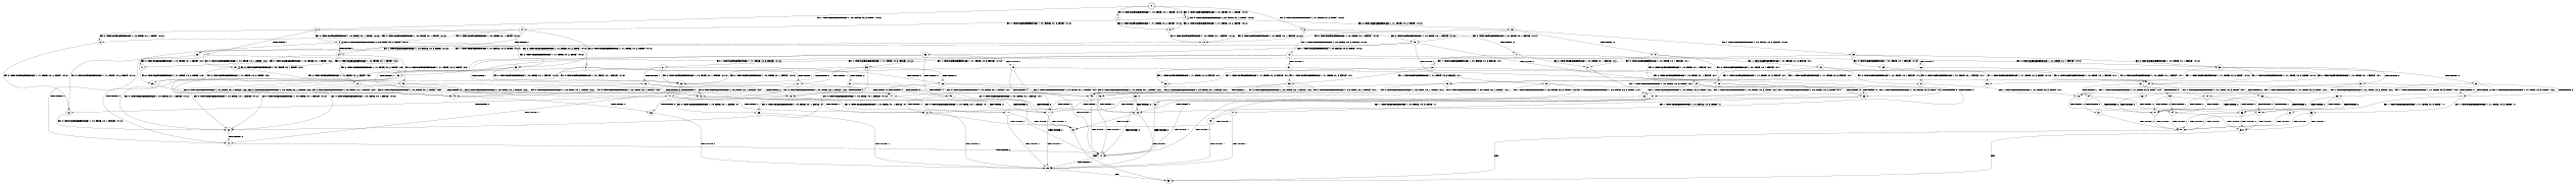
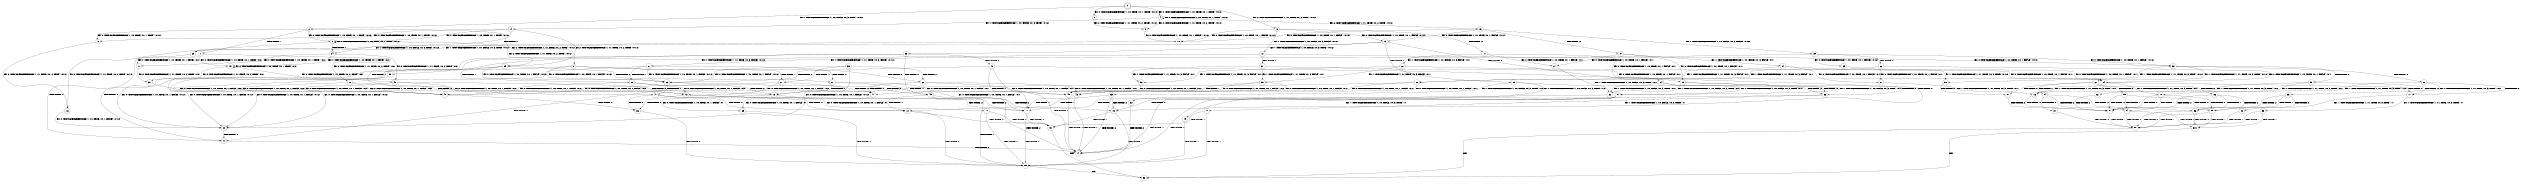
  digraph {
    fontname="DejaVu Serif"
    node [fontname="DejaVu Serif" shape=circle]
    edge [fontname="DejaVu Serif"]
    0 [peripheries=2]
    1
    2
    3
    4
    5
    6
    7
    8
    9
    10
    11
    12
    13
    14
    15
    16
    17
    18
    19
    20
    21
    22
    23
    24
    25
    26
    27
    28
    29
    30
    31
    32
    33
    34
    35
    36
    37
    38
    39
    40
    41
    42
    43
    44
    45
    46
    47
    49
    50
    51
    52
    53
    54
    55
    56
    57
    58
    59
    60
    61
    62
    63
    48
    64
    65
    66
    67
    68
    69
    70
    71
    72
    73
    74
    75
    76
    77
    78
    79
    80
+   81
    82
    83
    84
    85
    86
    87
    88
    89
    90
    91
    92
    93
    94
    95
    96
    97
    98
    99
    n101 [label=300]
    0 -> 1 [label="EX !0 !ATOMIC_EXCH_BRANCH (1, +0, TRUE, +0, 1, TRUE) !:0:1:2:"]
    0 -> 2 [label="EX !1 !ATOMIC_EXCH_BRANCH (1, +0, FALSE, +0, 3, TRUE) !:0:1:2:"]
    0 -> 3 [label="EX !2 !ATOMIC_EXCH_BRANCH (1, +1, TRUE, +0, 2, TRUE) !:0:1:2:"]
    0 -> 4 [label="EX !0 !ATOMIC_EXCH_BRANCH (1, +0, TRUE, +0, 1, TRUE) !:0:1:2:"]
    1 -> 5 [label="EX !2 !ATOMIC_EXCH_BRANCH (1, +1, TRUE, +0, 2, TRUE) !:0:1:2:"]
    2 -> 6 [label="EX !0 !ATOMIC_EXCH_BRANCH (1, +0, TRUE, +0, 1, TRUE) !:0:1:2:"]
    2 -> 7 [label="TERMINATE !1"]
    2 -> 8 [label="EX !2 !ATOMIC_EXCH_BRANCH (1, +1, TRUE, +0, 2, TRUE) !:0:1:2:"]
    2 -> 9 [label="EX !0 !ATOMIC_EXCH_BRANCH (1, +0, TRUE, +0, 1, TRUE) !:0:1:2:"]
    3 -> 10 [label="EX !0 !ATOMIC_EXCH_BRANCH (1, +0, TRUE, +0, 1, FALSE) !:0:1:2:"]
    3 -> 11 [label="TERMINATE !2"]
    3 -> 12 [label="EX !1 !ATOMIC_EXCH_BRANCH (1, +0, FALSE, +0, 3, FALSE) !:0:1:2:"]
    3 -> 13 [label="EX !0 !ATOMIC_EXCH_BRANCH (1, +0, TRUE, +0, 1, FALSE) !:0:1:2:"]
    4 -> 4 [label="EX !0 !ATOMIC_EXCH_BRANCH (1, +0, TRUE, +0, 1, TRUE) !:0:1:2:"]
    4 -> 5 [label="EX !2 !ATOMIC_EXCH_BRANCH (1, +1, TRUE, +0, 2, TRUE) !:0:1:2:"]
    4 -> 14 [label="EX !1 !ATOMIC_EXCH_BRANCH (1, +0, FALSE, +0, 3, TRUE) !:0:1:2:"]
    4 -> 15 [label="EX !2 !ATOMIC_EXCH_BRANCH (1, +1, TRUE, +0, 2, TRUE) !:0:1:2:"]
    5 -> 10 [label="EX !0 !ATOMIC_EXCH_BRANCH (1, +0, TRUE, +0, 1, FALSE) !:0:1:2:"]
    6 -> 16 [label="EX !2 !ATOMIC_EXCH_BRANCH (1, +1, TRUE, +0, 2, TRUE) !:0:1:2:"]
    7 -> 17 [label="EX !0 !ATOMIC_EXCH_BRANCH (1, +0, TRUE, +0, 1, TRUE) !:0:2:"]
    7 -> 18 [label="EX !2 !ATOMIC_EXCH_BRANCH (1, +1, TRUE, +0, 2, TRUE) !:0:2:"]
    7 -> 19 [label="EX !0 !ATOMIC_EXCH_BRANCH (1, +0, TRUE, +0, 1, TRUE) !:0:2:"]
    8 -> 20 [label="EX !0 !ATOMIC_EXCH_BRANCH (1, +0, TRUE, +0, 1, FALSE) !:0:1:2:"]
    8 -> 21 [label="TERMINATE !1"]
    8 -> 22 [label="TERMINATE !2"]
    8 -> 23 [label="EX !0 !ATOMIC_EXCH_BRANCH (1, +0, TRUE, +0, 1, FALSE) !:0:1:2:"]
    9 -> 9 [label="EX !0 !ATOMIC_EXCH_BRANCH (1, +0, TRUE, +0, 1, TRUE) !:0:1:2:"]
    9 -> 16 [label="EX !2 !ATOMIC_EXCH_BRANCH (1, +1, TRUE, +0, 2, TRUE) !:0:1:2:"]
    9 -> 24 [label="TERMINATE !1"]
    9 -> 25 [label="EX !2 !ATOMIC_EXCH_BRANCH (1, +1, TRUE, +0, 2, TRUE) !:0:1:2:"]
    10 -> 26 [label="EX !1 !ATOMIC_EXCH_BRANCH (1, +0, FALSE, +0, 3, TRUE) !:0:1:2:"]
    11 -> 27 [label="EX !0 !ATOMIC_EXCH_BRANCH (1, +0, TRUE, +0, 1, FALSE) !:0:1:"]
    11 -> 28 [label="EX !1 !ATOMIC_EXCH_BRANCH (1, +0, FALSE, +0, 3, FALSE) !:0:1:"]
    11 -> 29 [label="EX !0 !ATOMIC_EXCH_BRANCH (1, +0, TRUE, +0, 1, FALSE) !:0:1:"]
    12 -> 30 [label="EX !1 !ATOMIC_EXCH_BRANCH (1, +1, TRUE, +0, 3, FALSE) !:0:1:2:"]
    12 -> 31 [label="TERMINATE !2"]
    12 -> 32 [label="EX !0 !ATOMIC_EXCH_BRANCH (1, +0, TRUE, +0, 1, FALSE) !:0:1:2:"]
-   12 -> 33 [label="EX !1 !ATOMIC_EXCH_BRANCH (1, +1, TRUE, +0, 3, FALSE) !:0:1:2:"]
    13 -> 26 [label="EX !1 !ATOMIC_EXCH_BRANCH (1, +0, FALSE, +0, 3, TRUE) !:0:1:2:"]
    13 -> 34 [label="TERMINATE !2"]
    13 -> 35 [label="TERMINATE !0"]
    13 -> 36 [label="EX !1 !ATOMIC_EXCH_BRANCH (1, +0, FALSE, +0, 3, TRUE) !:0:1:2:"]
    14 -> 6 [label="EX !0 !ATOMIC_EXCH_BRANCH (1, +0, TRUE, +0, 1, TRUE) !:0:1:2:"]
    14 -> 9 [label="EX !0 !ATOMIC_EXCH_BRANCH (1, +0, TRUE, +0, 1, TRUE) !:0:1:2:"]
    14 -> 24 [label="TERMINATE !1"]
    14 -> 25 [label="EX !2 !ATOMIC_EXCH_BRANCH (1, +1, TRUE, +0, 2, TRUE) !:0:1:2:"]
    15 -> 10 [label="EX !0 !ATOMIC_EXCH_BRANCH (1, +0, TRUE, +0, 1, FALSE) !:0:1:2:"]
    15 -> 13 [label="EX !0 !ATOMIC_EXCH_BRANCH (1, +0, TRUE, +0, 1, FALSE) !:0:1:2:"]
    15 -> 37 [label="TERMINATE !2"]
    15 -> 38 [label="EX !1 !ATOMIC_EXCH_BRANCH (1, +0, FALSE, +0, 3, FALSE) !:0:1:2:"]
    16 -> 20 [label="EX !0 !ATOMIC_EXCH_BRANCH (1, +0, TRUE, +0, 1, FALSE) !:0:1:2:"]
    17 -> 39 [label="EX !2 !ATOMIC_EXCH_BRANCH (1, +1, TRUE, +0, 2, TRUE) !:0:2:"]
    18 -> 40 [label="EX !0 !ATOMIC_EXCH_BRANCH (1, +0, TRUE, +0, 1, FALSE) !:0:2:"]
    18 -> 41 [label="TERMINATE !2"]
    18 -> 42 [label="EX !0 !ATOMIC_EXCH_BRANCH (1, +0, TRUE, +0, 1, FALSE) !:0:2:"]
    19 -> 19 [label="EX !0 !ATOMIC_EXCH_BRANCH (1, +0, TRUE, +0, 1, TRUE) !:0:2:"]
    19 -> 39 [label="EX !2 !ATOMIC_EXCH_BRANCH (1, +1, TRUE, +0, 2, TRUE) !:0:2:"]
    19 -> 43 [label="EX !2 !ATOMIC_EXCH_BRANCH (1, +1, TRUE, +0, 2, TRUE) !:0:2:"]
    20 -> 44 [label="TERMINATE !0"]
    21 -> 40 [label="EX !0 !ATOMIC_EXCH_BRANCH (1, +0, TRUE, +0, 1, FALSE) !:0:2:"]
    21 -> 41 [label="TERMINATE !2"]
    21 -> 42 [label="EX !0 !ATOMIC_EXCH_BRANCH (1, +0, TRUE, +0, 1, FALSE) !:0:2:"]
    22 -> 41 [label="TERMINATE !1"]
    22 -> 45 [label="EX !0 !ATOMIC_EXCH_BRANCH (1, +0, TRUE, +0, 1, FALSE) !:0:1:"]
    22 -> 46 [label="EX !0 !ATOMIC_EXCH_BRANCH (1, +0, TRUE, +0, 1, FALSE) !:0:1:"]
    23 -> 44 [label="TERMINATE !0"]
    23 -> 47 [label="TERMINATE !1"]
    23 -> 49 [label="TERMINATE !0"]
    24 -> 17 [label="EX !0 !ATOMIC_EXCH_BRANCH (1, +0, TRUE, +0, 1, TRUE) !:0:2:"]
    24 -> 19 [label="EX !0 !ATOMIC_EXCH_BRANCH (1, +0, TRUE, +0, 1, TRUE) !:0:2:"]
    24 -> 43 [label="EX !2 !ATOMIC_EXCH_BRANCH (1, +1, TRUE, +0, 2, TRUE) !:0:2:"]
    25 -> 20 [label="EX !0 !ATOMIC_EXCH_BRANCH (1, +0, TRUE, +0, 1, FALSE) !:0:1:2:"]
    25 -> 23 [label="EX !0 !ATOMIC_EXCH_BRANCH (1, +0, TRUE, +0, 1, FALSE) !:0:1:2:"]
    25 -> 50 [label="TERMINATE !1"]
+   25 -> 51 [label="TERMINATE !2"]
    26 -> 44 [label="TERMINATE !0"]
    27 -> 52 [label="EX !1 !ATOMIC_EXCH_BRANCH (1, +0, FALSE, +0, 3, TRUE) !:0:1:"]
    28 -> 53 [label="EX !1 !ATOMIC_EXCH_BRANCH (1, +1, TRUE, +0, 3, FALSE) !:0:1:"]
    28 -> 54 [label="EX !0 !ATOMIC_EXCH_BRANCH (1, +0, TRUE, +0, 1, FALSE) !:0:1:"]
    28 -> 55 [label="EX !1 !ATOMIC_EXCH_BRANCH (1, +1, TRUE, +0, 3, FALSE) !:0:1:"]
    29 -> 52 [label="EX !1 !ATOMIC_EXCH_BRANCH (1, +0, FALSE, +0, 3, TRUE) !:0:1:"]
    29 -> 56 [label="TERMINATE !0"]
    29 -> 57 [label="EX !1 !ATOMIC_EXCH_BRANCH (1, +0, FALSE, +0, 3, TRUE) !:0:1:"]
    30 -> 20 [label="EX !0 !ATOMIC_EXCH_BRANCH (1, +0, TRUE, +0, 1, FALSE) !:0:1:2:"]
    31 -> 53 [label="EX !1 !ATOMIC_EXCH_BRANCH (1, +1, TRUE, +0, 3, FALSE) !:0:1:"]
    31 -> 54 [label="EX !0 !ATOMIC_EXCH_BRANCH (1, +0, TRUE, +0, 1, FALSE) !:0:1:"]
    31 -> 55 [label="EX !1 !ATOMIC_EXCH_BRANCH (1, +1, TRUE, +0, 3, FALSE) !:0:1:"]
    32 -> 58 [label="EX !1 !ATOMIC_EXCH_BRANCH (1, +1, TRUE, +0, 3, TRUE) !:0:1:2:"]
    32 -> 59 [label="TERMINATE !2"]
    32 -> 60 [label="TERMINATE !0"]
    32 -> 61 [label="EX !1 !ATOMIC_EXCH_BRANCH (1, +1, TRUE, +0, 3, TRUE) !:0:1:2:"]
    33 -> 20 [label="EX !0 !ATOMIC_EXCH_BRANCH (1, +0, TRUE, +0, 1, FALSE) !:0:1:2:"]
    33 -> 21 [label="TERMINATE !1"]
    33 -> 22 [label="TERMINATE !2"]
    33 -> 23 [label="EX !0 !ATOMIC_EXCH_BRANCH (1, +0, TRUE, +0, 1, FALSE) !:0:1:2:"]
    34 -> 52 [label="EX !1 !ATOMIC_EXCH_BRANCH (1, +0, FALSE, +0, 3, TRUE) !:0:1:"]
    34 -> 56 [label="TERMINATE !0"]
    34 -> 57 [label="EX !1 !ATOMIC_EXCH_BRANCH (1, +0, FALSE, +0, 3, TRUE) !:0:1:"]
    35 -> 56 [label="TERMINATE !2"]
    35 -> 62 [label="EX !1 !ATOMIC_EXCH_BRANCH (1, +0, FALSE, +0, 3, TRUE) !:1:2:"]
    35 -> 63 [label="EX !1 !ATOMIC_EXCH_BRANCH (1, +0, FALSE, +0, 3, TRUE) !:1:2:"]
    36 -> 44 [label="TERMINATE !0"]
    36 -> 47 [label="TERMINATE !1"]
    36 -> 49 [label="TERMINATE !0"]
    36 -> 48 [label="TERMINATE !2"]
    37 -> 27 [label="EX !0 !ATOMIC_EXCH_BRANCH (1, +0, TRUE, +0, 1, FALSE) !:0:1:"]
    37 -> 29 [label="EX !0 !ATOMIC_EXCH_BRANCH (1, +0, TRUE, +0, 1, FALSE) !:0:1:"]
    37 -> 64 [label="EX !1 !ATOMIC_EXCH_BRANCH (1, +0, FALSE, +0, 3, FALSE) !:0:1:"]
    38 -> 32 [label="EX !0 !ATOMIC_EXCH_BRANCH (1, +0, TRUE, +0, 1, FALSE) !:0:1:2:"]
    38 -> 65 [label="EX !0 !ATOMIC_EXCH_BRANCH (1, +0, TRUE, +0, 1, FALSE) !:0:1:2:"]
    38 -> 66 [label="TERMINATE !2"]
    38 -> 67 [label="EX !1 !ATOMIC_EXCH_BRANCH (1, +1, TRUE, +0, 3, FALSE) !:0:1:2:"]
    39 -> 40 [label="EX !0 !ATOMIC_EXCH_BRANCH (1, +0, TRUE, +0, 1, FALSE) !:0:2:"]
    40 -> 68 [label="TERMINATE !0"]
    41 -> 69 [label="EX !0 !ATOMIC_EXCH_BRANCH (1, +0, TRUE, +0, 1, FALSE) !:0:"]
-   41 -> 70 [label="EX !0 !ATOMIC_EXCH_BRANCH (1, +0, TRUE, +0, 1, FALSE) !:0:"]
    42 -> 68 [label="TERMINATE !0"]
    42 -> 71 [label="TERMINATE !2"]
    42 -> 72 [label="TERMINATE !0"]
    43 -> 40 [label="EX !0 !ATOMIC_EXCH_BRANCH (1, +0, TRUE, +0, 1, FALSE) !:0:2:"]
    43 -> 42 [label="EX !0 !ATOMIC_EXCH_BRANCH (1, +0, TRUE, +0, 1, FALSE) !:0:2:"]
    43 -> 73 [label="TERMINATE !2"]
    44 -> 74 [label="TERMINATE !2"]
    45 -> 74 [label="TERMINATE !0"]
    46 -> 71 [label="TERMINATE !1"]
    46 -> 74 [label="TERMINATE !0"]
-   46 -> 75 [label="TERMINATE !0"]
-   47 -> 16 [label="TERMINATE !0"]
+   47 -> 68 [label="TERMINATE !0"]
    47 -> 71 [label="TERMINATE !2"]
    47 -> 72 [label="TERMINATE !0"]
    49 -> 72 [label="TERMINATE !1"]
    49 -> 74 [label="TERMINATE !2"]
    49 -> 75 [label="TERMINATE !2"]
    50 -> 40 [label="EX !0 !ATOMIC_EXCH_BRANCH (1, +0, TRUE, +0, 1, FALSE) !:0:2:"]
    50 -> 42 [label="EX !0 !ATOMIC_EXCH_BRANCH (1, +0, TRUE, +0, 1, FALSE) !:0:2:"]
    50 -> 73 [label="TERMINATE !2"]
    51 -> 45 [label="EX !0 !ATOMIC_EXCH_BRANCH (1, +0, TRUE, +0, 1, FALSE) !:0:1:"]
    51 -> 71 [label="EX !0 !ATOMIC_EXCH_BRANCH (1, +0, TRUE, +0, 1, FALSE) !:0:1:"]
    51 -> 73 [label="TERMINATE !1"]
    52 -> 74 [label="TERMINATE !0"]
    53 -> 45 [label="EX !0 !ATOMIC_EXCH_BRANCH (1, +0, TRUE, +0, 1, FALSE) !:0:1:"]
    54 -> 76 [label="EX !1 !ATOMIC_EXCH_BRANCH (1, +1, TRUE, +0, 3, TRUE) !:0:1:"]
    54 -> 77 [label="TERMINATE !0"]
    54 -> 78 [label="EX !1 !ATOMIC_EXCH_BRANCH (1, +1, TRUE, +0, 3, TRUE) !:0:1:"]
    55 -> 41 [label="TERMINATE !1"]
    55 -> 45 [label="EX !0 !ATOMIC_EXCH_BRANCH (1, +0, TRUE, +0, 1, FALSE) !:0:1:"]
    55 -> 46 [label="EX !0 !ATOMIC_EXCH_BRANCH (1, +0, TRUE, +0, 1, FALSE) !:0:1:"]
    56 -> 79 [label="EX !1 !ATOMIC_EXCH_BRANCH (1, +0, FALSE, +0, 3, TRUE) !:1:"]
    56 -> 80 [label="EX !1 !ATOMIC_EXCH_BRANCH (1, +0, FALSE, +0, 3, TRUE) !:1:"]
    57 -> 71 [label="TERMINATE !1"]
    57 -> 74 [label="TERMINATE !0"]
    57 -> 75 [label="TERMINATE !0"]
+   58 -> 81 [label="TERMINATE !0"]
    59 -> 76 [label="EX !1 !ATOMIC_EXCH_BRANCH (1, +1, TRUE, +0, 3, TRUE) !:0:1:"]
    59 -> 77 [label="TERMINATE !0"]
    59 -> 78 [label="EX !1 !ATOMIC_EXCH_BRANCH (1, +1, TRUE, +0, 3, TRUE) !:0:1:"]
    60 -> 77 [label="TERMINATE !2"]
    60 -> 82 [label="EX !1 !ATOMIC_EXCH_BRANCH (1, +1, TRUE, +0, 3, TRUE) !:1:2:"]
    60 -> 83 [label="EX !1 !ATOMIC_EXCH_BRANCH (1, +1, TRUE, +0, 3, TRUE) !:1:2:"]
+   61 -> 81 [label="TERMINATE !0"]
    61 -> 84 [label="TERMINATE !1"]
    61 -> 85 [label="TERMINATE !2"]
    61 -> 86 [label="TERMINATE !0"]
    62 -> 74 [label="TERMINATE !2"]
    63 -> 72 [label="TERMINATE !1"]
    63 -> 74 [label="TERMINATE !2"]
    63 -> 75 [label="TERMINATE !2"]
    48 -> 23 [label="TERMINATE !2"]
    48 -> 71 [label="TERMINATE !1"]
    48 -> 74 [label="TERMINATE !0"]
    48 -> 75 [label="TERMINATE !0"]
    64 -> 54 [label="EX !0 !ATOMIC_EXCH_BRANCH (1, +0, TRUE, +0, 1, FALSE) !:0:1:"]
    64 -> 87 [label="EX !0 !ATOMIC_EXCH_BRANCH (1, +0, TRUE, +0, 1, FALSE) !:0:1:"]
    64 -> 88 [label="EX !1 !ATOMIC_EXCH_BRANCH (1, +1, TRUE, +0, 3, FALSE) !:0:1:"]
    65 -> 58 [label="EX !1 !ATOMIC_EXCH_BRANCH (1, +1, TRUE, +0, 3, TRUE) !:0:1:2:"]
    66 -> 54 [label="EX !0 !ATOMIC_EXCH_BRANCH (1, +0, TRUE, +0, 1, FALSE) !:0:1:"]
    66 -> 87 [label="EX !0 !ATOMIC_EXCH_BRANCH (1, +0, TRUE, +0, 1, FALSE) !:0:1:"]
    66 -> 88 [label="EX !1 !ATOMIC_EXCH_BRANCH (1, +1, TRUE, +0, 3, FALSE) !:0:1:"]
    67 -> 20 [label="EX !0 !ATOMIC_EXCH_BRANCH (1, +0, TRUE, +0, 1, FALSE) !:0:1:2:"]
    67 -> 23 [label="EX !0 !ATOMIC_EXCH_BRANCH (1, +0, TRUE, +0, 1, FALSE) !:0:1:2:"]
    67 -> 50 [label="TERMINATE !1"]
    67 -> 51 [label="TERMINATE !2"]
    68 -> 89 [label="TERMINATE !2"]
    69 -> 89 [label="TERMINATE !0"]
    70 -> 89 [label="TERMINATE !0"]
    70 -> 90 [label="TERMINATE !0"]
    71 -> 89 [label="TERMINATE !0"]
    71 -> 90 [label="TERMINATE !0"]
    72 -> 89 [label="TERMINATE !2"]
    72 -> 90 [label="TERMINATE !2"]
    73 -> 69 [label="EX !0 !ATOMIC_EXCH_BRANCH (1, +0, TRUE, +0, 1, FALSE) !:0:"]
    73 -> 70 [label="EX !0 !ATOMIC_EXCH_BRANCH (1, +0, TRUE, +0, 1, FALSE) !:0:"]
-   74 -> 89 [label="TERMINATE !1"]
+   49 -> 89 [label="TERMINATE !1"]
    75 -> 89 [label="TERMINATE !1"]
    75 -> 90 [label="TERMINATE !1"]
    76 -> 91 [label="TERMINATE !0"]
    77 -> 92 [label="EX !1 !ATOMIC_EXCH_BRANCH (1, +1, TRUE, +0, 3, TRUE) !:1:"]
    77 -> 93 [label="EX !1 !ATOMIC_EXCH_BRANCH (1, +1, TRUE, +0, 3, TRUE) !:1:"]
    78 -> 91 [label="TERMINATE !0"]
    78 -> 94 [label="TERMINATE !1"]
    78 -> 95 [label="TERMINATE !0"]
    79 -> 89 [label="TERMINATE !1"]
    80 -> 89 [label="TERMINATE !1"]
    80 -> 90 [label="TERMINATE !1"]
+   81 -> 91 [label="TERMINATE !2"]
    82 -> 91 [label="TERMINATE !2"]
    83 -> 91 [label="TERMINATE !2"]
    83 -> 95 [label="TERMINATE !2"]
    83 -> 96 [label="TERMINATE !1"]
    84 -> 94 [label="TERMINATE !2"]
    84 -> 96 [label="TERMINATE !0"]
    84 -> 97 [label="TERMINATE !0"]
    85 -> 91 [label="TERMINATE !0"]
    85 -> 94 [label="TERMINATE !1"]
    85 -> 95 [label="TERMINATE !0"]
    86 -> 91 [label="TERMINATE !2"]
    86 -> 95 [label="TERMINATE !2"]
    86 -> 96 [label="TERMINATE !1"]
    87 -> 76 [label="EX !1 !ATOMIC_EXCH_BRANCH (1, +1, TRUE, +0, 3, TRUE) !:0:1:"]
    88 -> 45 [label="EX !0 !ATOMIC_EXCH_BRANCH (1, +0, TRUE, +0, 1, FALSE) !:0:1:"]
    88 -> 46 [label="EX !0 !ATOMIC_EXCH_BRANCH (1, +0, TRUE, +0, 1, FALSE) !:0:1:"]
    88 -> 73 [label="TERMINATE !1"]
    89 -> 98 [label=exit]
    90 -> 98 [label=exit]
    91 -> 99 [label="TERMINATE !1"]
    92 -> 99 [label="TERMINATE !1"]
    93 -> 99 [label="TERMINATE !1"]
    93 -> n101 [label="TERMINATE !1"]
    94 -> 99 [label="TERMINATE !0"]
    94 -> n101 [label="TERMINATE !0"]
    95 -> 99 [label="TERMINATE !1"]
    95 -> n101 [label="TERMINATE !1"]
    96 -> 99 [label="TERMINATE !2"]
    96 -> n101 [label="TERMINATE !2"]
    97 -> 99 [label="TERMINATE !2"]
    99 -> 98 [label=exit]
    n101 -> 98 [label=exit]
  }
